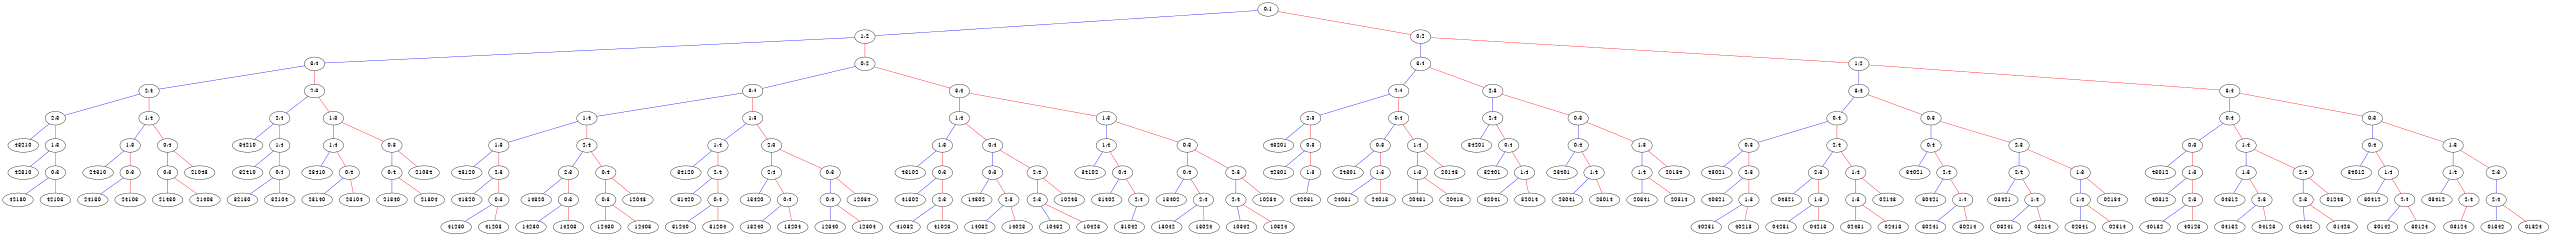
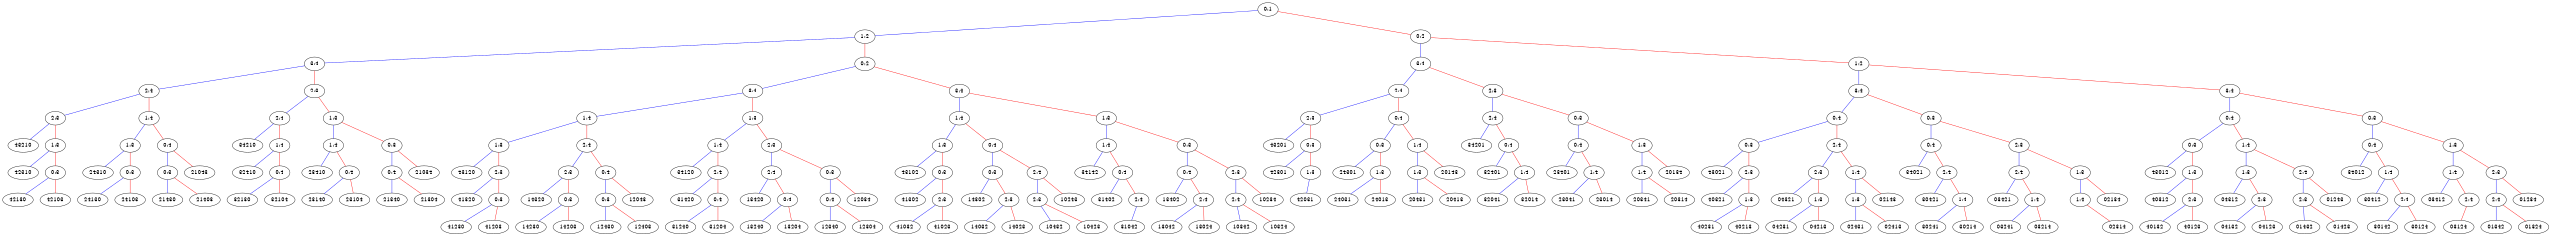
  graph {
    edge [color=blue]
    n1 [label="0:1"]
    n2 [label="1:2"]
    n3 [label="0:2"]
    n4 [label="3:4"]
    n5 [label="0:2"]
    n6 [label="3:4"]
    n7 [label="1:2"]
    n8 [label="2:4"]
    n9 [label="2:3"]
    n10 [label="3:4"]
    n11 [label="3:4"]
    n12 [label="2:4"]
    n13 [label="2:3"]
    n14 [label="3:4"]
    n15 [label="3:4"]
    n16 [label="2:3"]
    n17 [label="1:4"]
    n18 [label="2:4"]
    n19 [label="1:3"]
    n20 [label="1:4"]
    n21 [label="1:3"]
    n22 [label="1:4"]
    n23 [label="1:3"]
    n24 [label="2:3"]
    n25 [label="0:4"]
    n26 [label="2:4"]
    n27 [label="0:3"]
    n28 [label="0:4"]
    n29 [label="0:3"]
    n30 [label="0:4"]
    n31 [label="0:3"]
    n32 [label=43210]
    n33 [label="1:3"]
    n34 [label="1:3"]
    n35 [label="0:4"]
    n36 [label=34210]
    n37 [label="1:4"]
    n38 [label="1:4"]
    n39 [label="0:3"]
    n40 [label="1:3"]
    n41 [label="2:4"]
    n42 [label="1:4"]
    n43 [label="2:3"]
    n44 [label="1:3"]
    n45 [label="0:4"]
    n46 [label="1:4"]
    n47 [label="0:3"]
    n48 [label=43201]
    n49 [label="0:3"]
    n50 [label="0:3"]
    n51 [label="1:4"]
    n52 [label=34201]
    n53 [label="0:4"]
    n54 [label="0:4"]
    n55 [label="1:3"]
    n56 [label="0:3"]
    n57 [label="2:4"]
    n58 [label="0:4"]
    n59 [label="2:3"]
    n60 [label="0:3"]
    n61 [label="1:4"]
    n62 [label="0:4"]
    n63 [label="1:3"]
    n64 [label=42310]
    n65 [label="0:3"]
    n66 [label=24310]
    n67 [label="0:3"]
    n68 [label="0:3"]
    n69 [label=21043]
    n70 [label=32410]
    n71 [label="0:4"]
    n72 [label=23410]
    n73 [label="0:4"]
    n74 [label="0:4"]
    n75 [label=21034]
    n76 [label=43120]
    n77 [label="2:3"]
    n78 [label="2:3"]
    n79 [label="0:4"]
    n80 [label=34120]
    n81 [label="2:4"]
    n82 [label="2:4"]
    n83 [label="0:3"]
    n84 [label=43102]
    n85 [label="0:3"]
    n86 [label="0:3"]
    n87 [label="2:4"]
-   n88 [label=34102]
+   n88 [label=34142]
    n89 [label="0:4"]
    n90 [label="0:4"]
    n91 [label="2:3"]
    n92 [label=42301]
    n93 [label="1:3"]
    n94 [label=24301]
    n95 [label="1:3"]
    n96 [label="1:3"]
    n97 [label=20143]
    n98 [label=32401]
    n99 [label="1:4"]
    n100 [label=23401]
    n101 [label="1:4"]
    n102 [label="1:4"]
    n103 [label=20134]
    n104 [label=43021]
    n105 [label="2:3"]
    n106 [label="2:3"]
    n107 [label="1:4"]
    n108 [label=34021]
    n109 [label="2:4"]
    n110 [label="2:4"]
    n111 [label="1:3"]
    n112 [label=43012]
    n113 [label="1:3"]
    n114 [label="1:3"]
    n115 [label="2:4"]
    n116 [label=34012]
    n117 [label="1:4"]
    n118 [label="1:4"]
    n119 [label="2:3"]
    n120 [label=42130]
    n121 [label=42103]
    n122 [label=24130]
    n123 [label=24103]
    n124 [label=21430]
    n125 [label=21403]
    n126 [label=32130]
    n127 [label=32104]
    n128 [label=23140]
    n129 [label=23104]
    n130 [label=21340]
    n131 [label=21304]
    n132 [label=41320]
    n133 [label="0:3"]
    n134 [label=14320]
    n135 [label="0:3"]
    n136 [label="0:3"]
    n137 [label=12043]
    n138 [label=31420]
    n139 [label="0:4"]
    n140 [label=13420]
    n141 [label="0:4"]
    n142 [label="0:4"]
    n143 [label=12034]
    n144 [label=41302]
    n145 [label="2:3"]
    n146 [label=14302]
    n147 [label="2:3"]
    n148 [label="2:3"]
    n149 [label=10243]
    n150 [label=31402]
    n151 [label="2:4"]
    n152 [label=13402]
    n153 [label="2:4"]
    n154 [label="2:4"]
    n155 [label=10234]
    n156 [label=42031]
    n157 [label=24031]
    n158 [label=24013]
    n159 [label=20431]
    n160 [label=20413]
    n161 [label=32041]
    n162 [label=32014]
    n163 [label=23041]
    n164 [label=23014]
    n165 [label=20341]
    n166 [label=20314]
    n167 [label=40321]
    n168 [label="1:3"]
    n169 [label=04321]
    n170 [label="1:3"]
    n171 [label="1:3"]
    n172 [label=02143]
    n173 [label=30421]
    n174 [label="1:4"]
    n175 [label=03421]
    n176 [label="1:4"]
    n177 [label="1:4"]
    n178 [label=02134]
    n179 [label=40312]
    n180 [label="2:3"]
    n181 [label=04312]
    n182 [label="2:3"]
    n183 [label="2:3"]
    n184 [label=01243]
    n185 [label=30412]
    n186 [label="2:4"]
    n187 [label=03412]
    n188 [label="2:4"]
    n189 [label="2:4"]
+   n190 [label=01234]
    n191 [label=41230]
    n192 [label=41203]
    n193 [label=14230]
    n194 [label=14203]
    n195 [label=12430]
    n196 [label=12403]
    n197 [label=31240]
    n198 [label=31204]
    n199 [label=13240]
    n200 [label=13204]
    n201 [label=12340]
    n202 [label=12304]
    n203 [label=41032]
    n204 [label=41023]
    n205 [label=14032]
    n206 [label=14023]
    n207 [label=10432]
    n208 [label=10423]
    n209 [label=31042]
    n210 [label=13042]
    n211 [label=13024]
    n212 [label=10342]
    n213 [label=10324]
    n214 [label=40231]
    n215 [label=40213]
    n216 [label=04231]
    n217 [label=04213]
    n218 [label=02431]
    n219 [label=02413]
    n220 [label=30241]
    n221 [label=30214]
    n222 [label=03241]
    n223 [label=03214]
-   n224 [label=02341]
    n225 [label=02314]
    n226 [label=40132]
    n227 [label=40123]
    n228 [label=04132]
    n229 [label=04123]
    n230 [label=01432]
    n231 [label=01423]
    n232 [label=30142]
    n233 [label=30124]
    n234 [label=03124]
    n235 [label=01342]
    n236 [label=01324]
    n1 -- n2
    n1 -- n3 [color=red]
    n2 -- n4
    n2 -- n5 [color=red]
    n3 -- n6
    n3 -- n7 [color=red]
    n4 -- n8
    n4 -- n9 [color=red]
    n5 -- n10
    n5 -- n11 [color=red]
    n6 -- n12
    n6 -- n13 [color=red]
    n7 -- n14
    n7 -- n15 [color=red]
    n8 -- n16
    n8 -- n17 [color=red]
    n9 -- n18
    n9 -- n19 [color=red]
    n10 -- n20
    n10 -- n21 [color=red]
    n11 -- n22
    n11 -- n23 [color=red]
    n12 -- n24
    n12 -- n25 [color=red]
    n13 -- n26
    n13 -- n27 [color=red]
    n14 -- n28
    n14 -- n29 [color=red]
    n15 -- n30
    n15 -- n31 [color=red]
    n16 -- n32
    n16 -- n33 [color=red]
    n17 -- n34
    n17 -- n35 [color=red]
    n18 -- n36
    n18 -- n37 [color=red]
    n19 -- n38
    n19 -- n39 [color=red]
    n20 -- n40
    n20 -- n41 [color=red]
    n21 -- n42
    n21 -- n43 [color=red]
    n22 -- n44
    n22 -- n45 [color=red]
    n23 -- n46
    n23 -- n47 [color=red]
    n24 -- n48
    n24 -- n49 [color=red]
    n25 -- n50
    n25 -- n51 [color=red]
    n26 -- n52
    n26 -- n53 [color=red]
    n27 -- n54
    n27 -- n55 [color=red]
    n28 -- n56
    n28 -- n57 [color=red]
    n29 -- n58
    n29 -- n59 [color=red]
    n30 -- n60
    n30 -- n61 [color=red]
    n31 -- n62
    n31 -- n63 [color=red]
    n33 -- n64
    n33 -- n65 [color=red]
    n34 -- n66
    n34 -- n67 [color=red]
    n35 -- n68
    n35 -- n69 [color=red]
    n37 -- n70
    n37 -- n71 [color=red]
    n38 -- n72
    n38 -- n73 [color=red]
    n39 -- n74
    n39 -- n75 [color=red]
    n40 -- n76
    n40 -- n77 [color=red]
    n41 -- n78
    n41 -- n79 [color=red]
    n42 -- n80
    n42 -- n81 [color=red]
    n43 -- n82
    n43 -- n83 [color=red]
    n44 -- n84
    n44 -- n85 [color=red]
    n45 -- n86
    n45 -- n87 [color=red]
    n46 -- n88
    n46 -- n89 [color=red]
    n47 -- n90
    n47 -- n91 [color=red]
    n49 -- n92
    n49 -- n93 [color=red]
    n50 -- n94
    n50 -- n95 [color=red]
    n51 -- n96
    n51 -- n97 [color=red]
    n53 -- n98
    n53 -- n99 [color=red]
    n54 -- n100
    n54 -- n101 [color=red]
    n55 -- n102
    n55 -- n103 [color=red]
    n56 -- n104
    n56 -- n105 [color=red]
    n57 -- n106
    n57 -- n107 [color=red]
    n58 -- n108
    n58 -- n109 [color=red]
    n59 -- n110
    n59 -- n111 [color=red]
    n60 -- n112
    n60 -- n113 [color=red]
    n61 -- n114
    n61 -- n115 [color=red]
    n62 -- n116
    n62 -- n117 [color=red]
    n63 -- n118
    n63 -- n119 [color=red]
    n65 -- n120
    n65 -- n121 [color=red]
    n67 -- n122
    n67 -- n123 [color=red]
    n68 -- n124
    n68 -- n125 [color=red]
    n71 -- n126
    n71 -- n127 [color=red]
    n73 -- n128
    n73 -- n129 [color=red]
    n74 -- n130
    n74 -- n131 [color=red]
    n77 -- n132
    n77 -- n133 [color=red]
    n78 -- n134
    n78 -- n135 [color=red]
    n79 -- n136
    n79 -- n137 [color=red]
    n81 -- n138
    n81 -- n139 [color=red]
    n82 -- n140
    n82 -- n141 [color=red]
    n83 -- n142
    n83 -- n143 [color=red]
    n85 -- n144
    n85 -- n145 [color=red]
    n86 -- n146
    n86 -- n147 [color=red]
    n87 -- n148
    n87 -- n149 [color=red]
    n89 -- n150
    n89 -- n151 [color=red]
    n90 -- n152
    n90 -- n153 [color=red]
    n91 -- n154
    n91 -- n155 [color=red]
    n93 -- n156
    n95 -- n157
    n95 -- n158 [color=red]
    n96 -- n159
    n96 -- n160 [color=red]
    n99 -- n161
    n99 -- n162 [color=red]
    n101 -- n163
    n101 -- n164 [color=red]
    n102 -- n165
    n102 -- n166 [color=red]
    n105 -- n167
    n105 -- n168 [color=red]
    n106 -- n169
    n106 -- n170 [color=red]
    n107 -- n171
    n107 -- n172 [color=red]
    n109 -- n173
    n109 -- n174 [color=red]
    n110 -- n175
    n110 -- n176 [color=red]
    n111 -- n177
    n111 -- n178 [color=red]
    n113 -- n179
    n113 -- n180 [color=red]
    n114 -- n181
    n114 -- n182 [color=red]
    n115 -- n183
    n115 -- n184 [color=red]
    n117 -- n185
    n117 -- n186 [color=red]
    n118 -- n187
    n118 -- n188 [color=red]
    n119 -- n189
+   n119 -- n190 [color=red]
    n133 -- n191
    n133 -- n192 [color=red]
    n135 -- n193
    n135 -- n194 [color=red]
    n136 -- n195
    n136 -- n196 [color=red]
    n139 -- n197
    n139 -- n198 [color=red]
    n141 -- n199
    n141 -- n200 [color=red]
    n142 -- n201
    n142 -- n202 [color=red]
    n145 -- n203
    n145 -- n204 [color=red]
    n147 -- n205
    n147 -- n206 [color=red]
    n148 -- n207
    n148 -- n208 [color=red]
    n151 -- n209
    n153 -- n210
    n153 -- n211 [color=red]
    n154 -- n212
    n154 -- n213 [color=red]
    n168 -- n214
    n168 -- n215 [color=red]
    n170 -- n216
    n170 -- n217 [color=red]
    n171 -- n218
    n171 -- n219 [color=red]
    n174 -- n220
    n174 -- n221 [color=red]
    n176 -- n222
    n176 -- n223 [color=red]
-   n177 -- n224
    n177 -- n225 [color=red]
    n180 -- n226
    n180 -- n227 [color=red]
    n182 -- n228
    n182 -- n229 [color=red]
    n183 -- n230
    n183 -- n231 [color=red]
    n186 -- n232
    n186 -- n233 [color=red]
    n188 -- n234 [color=red]
    n189 -- n235
    n189 -- n236 [color=red]
  }
